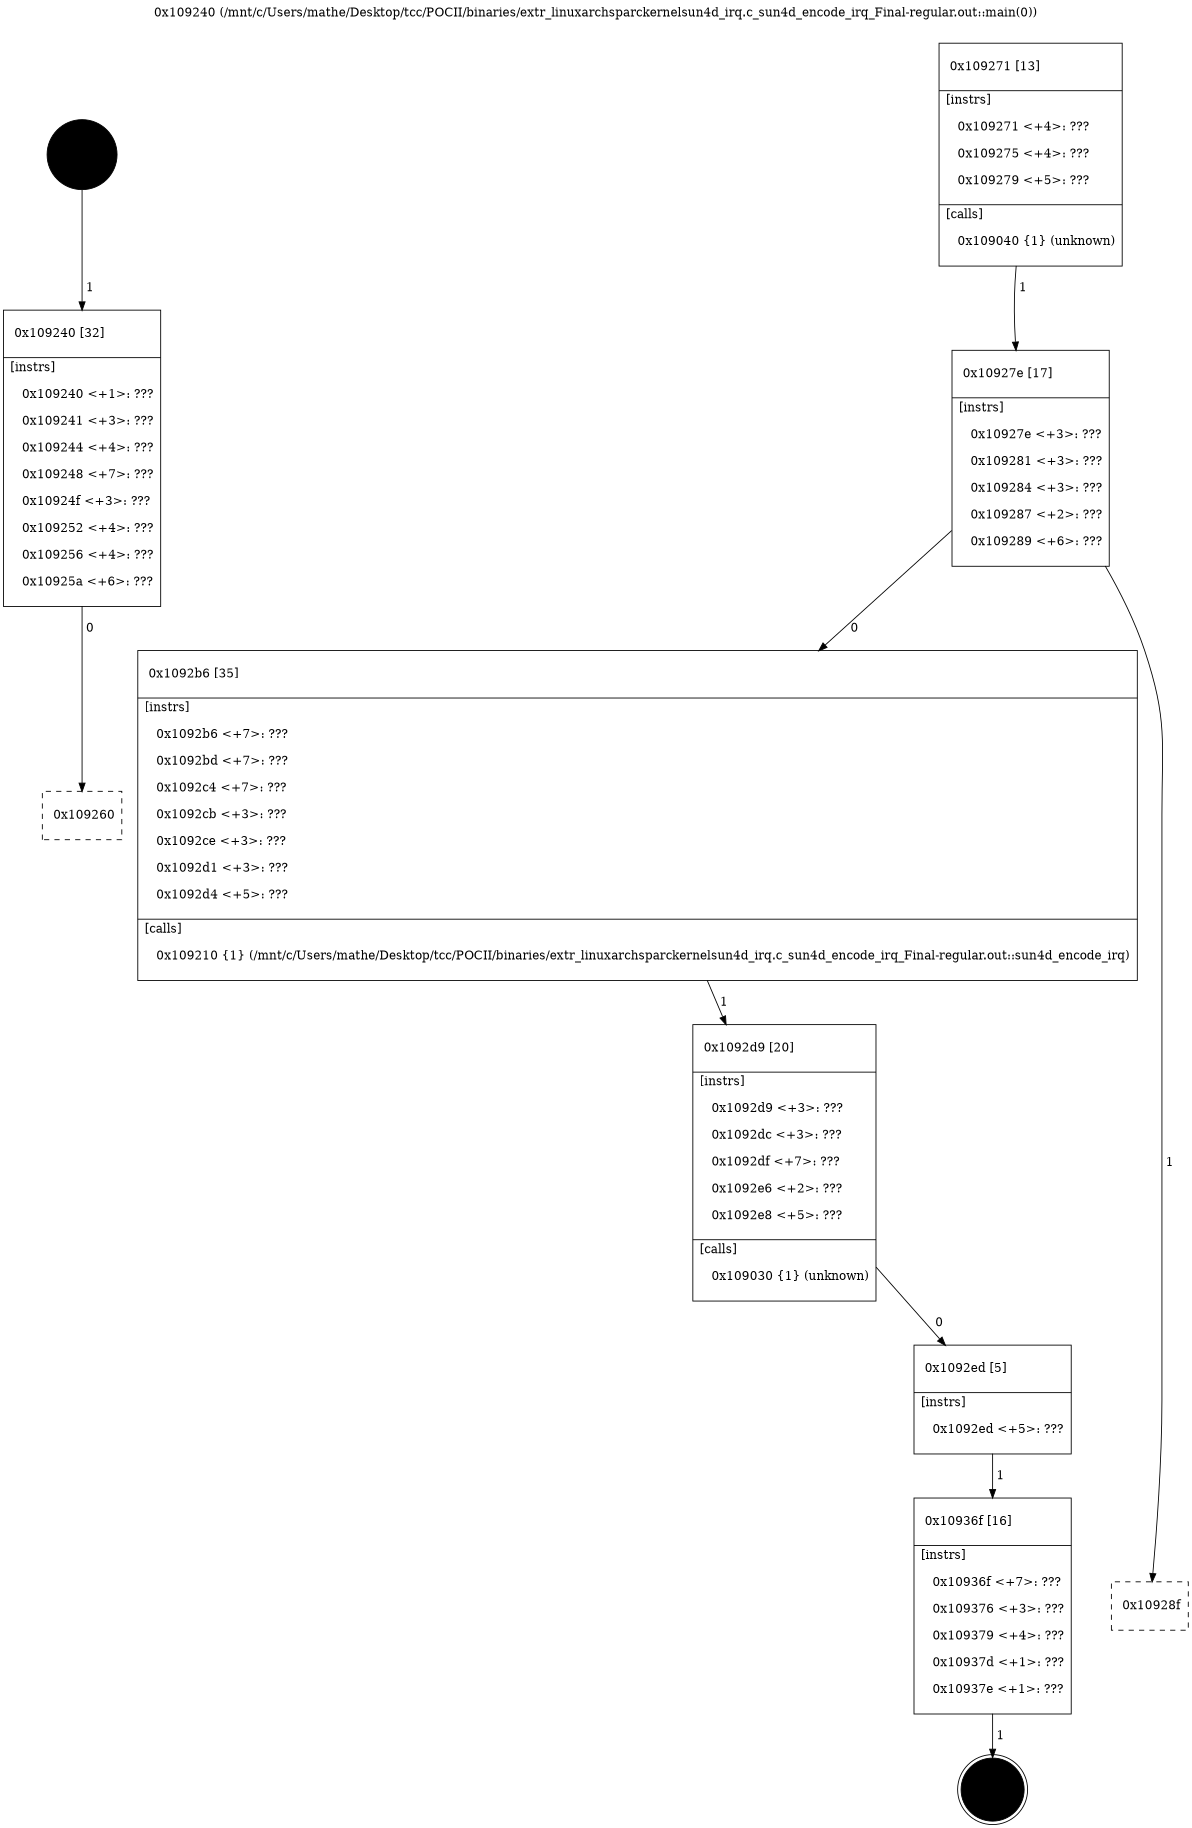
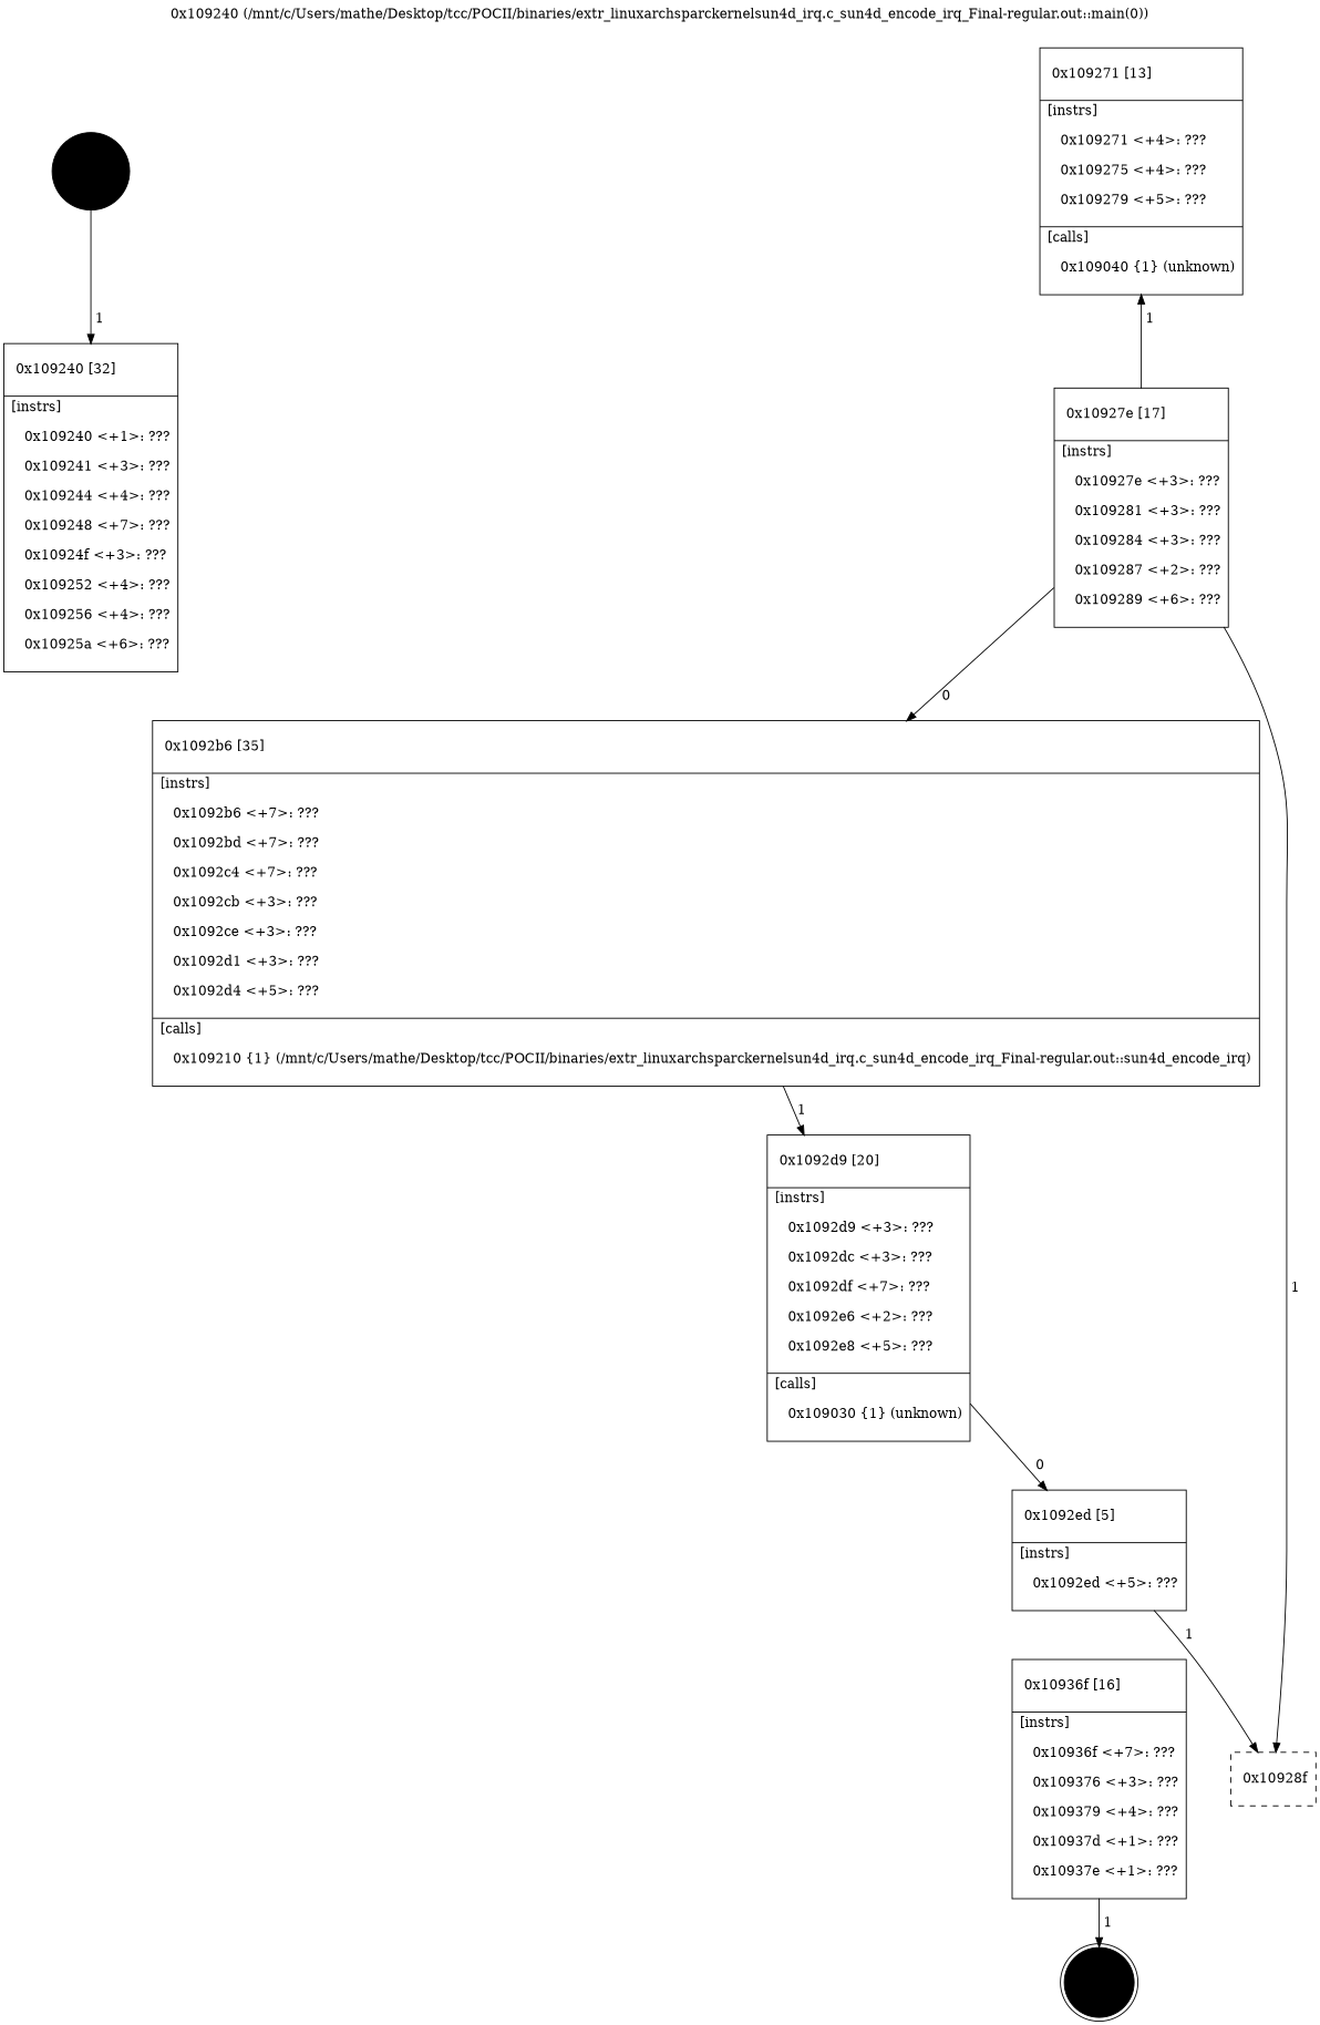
  digraph {
    label="0x109240 (/mnt/c/Users/mathe/Desktop/tcc/POCII/binaries/extr_linuxarchsparckernelsun4d_irq.c_sun4d_encode_irq_Final-regular.out::main(0))"
    labelloc=t
    node [shape=record]
    Entry [fillcolor=black height=0.3 shape=circle style=filled width=0.3]
    n2 [label="{\n     0x109240 [32]\l\n     | [instrs]\l\n     &nbsp;&nbsp;0x109240 \<+1\>: ???\l\n     &nbsp;&nbsp;0x109241 \<+3\>: ???\l\n     &nbsp;&nbsp;0x109244 \<+4\>: ???\l\n     &nbsp;&nbsp;0x109248 \<+7\>: ???\l\n     &nbsp;&nbsp;0x10924f \<+3\>: ???\l\n     &nbsp;&nbsp;0x109252 \<+4\>: ???\l\n     &nbsp;&nbsp;0x109256 \<+4\>: ???\l\n     &nbsp;&nbsp;0x10925a \<+6\>: ???\l\n  }"]
-   n3 [label="{\n     0x109260\l\n  }" style=dashed]
    n4 [label="{\n     0x109271 [13]\l\n     | [instrs]\l\n     &nbsp;&nbsp;0x109271 \<+4\>: ???\l\n     &nbsp;&nbsp;0x109275 \<+4\>: ???\l\n     &nbsp;&nbsp;0x109279 \<+5\>: ???\l\n     | [calls]\l\n     &nbsp;&nbsp;0x109040 \{1\} (unknown)\l\n  }"]
    n5 [label="{\n     0x10927e [17]\l\n     | [instrs]\l\n     &nbsp;&nbsp;0x10927e \<+3\>: ???\l\n     &nbsp;&nbsp;0x109281 \<+3\>: ???\l\n     &nbsp;&nbsp;0x109284 \<+3\>: ???\l\n     &nbsp;&nbsp;0x109287 \<+2\>: ???\l\n     &nbsp;&nbsp;0x109289 \<+6\>: ???\l\n  }"]
    n6 [label="{\n     0x1092b6 [35]\l\n     | [instrs]\l\n     &nbsp;&nbsp;0x1092b6 \<+7\>: ???\l\n     &nbsp;&nbsp;0x1092bd \<+7\>: ???\l\n     &nbsp;&nbsp;0x1092c4 \<+7\>: ???\l\n     &nbsp;&nbsp;0x1092cb \<+3\>: ???\l\n     &nbsp;&nbsp;0x1092ce \<+3\>: ???\l\n     &nbsp;&nbsp;0x1092d1 \<+3\>: ???\l\n     &nbsp;&nbsp;0x1092d4 \<+5\>: ???\l\n     | [calls]\l\n     &nbsp;&nbsp;0x109210 \{1\} (/mnt/c/Users/mathe/Desktop/tcc/POCII/binaries/extr_linuxarchsparckernelsun4d_irq.c_sun4d_encode_irq_Final-regular.out::sun4d_encode_irq)\l\n  }"]
    n7 [label="{\n     0x10928f\l\n  }" style=dashed]
    n8 [label="{\n     0x1092d9 [20]\l\n     | [instrs]\l\n     &nbsp;&nbsp;0x1092d9 \<+3\>: ???\l\n     &nbsp;&nbsp;0x1092dc \<+3\>: ???\l\n     &nbsp;&nbsp;0x1092df \<+7\>: ???\l\n     &nbsp;&nbsp;0x1092e6 \<+2\>: ???\l\n     &nbsp;&nbsp;0x1092e8 \<+5\>: ???\l\n     | [calls]\l\n     &nbsp;&nbsp;0x109030 \{1\} (unknown)\l\n  }"]
    n9 [label="{\n     0x1092ed [5]\l\n     | [instrs]\l\n     &nbsp;&nbsp;0x1092ed \<+5\>: ???\l\n  }"]
    n10 [label="{\n     0x10936f [16]\l\n     | [instrs]\l\n     &nbsp;&nbsp;0x10936f \<+7\>: ???\l\n     &nbsp;&nbsp;0x109376 \<+3\>: ???\l\n     &nbsp;&nbsp;0x109379 \<+4\>: ???\l\n     &nbsp;&nbsp;0x10937d \<+1\>: ???\l\n     &nbsp;&nbsp;0x10937e \<+1\>: ???\l\n  }"]
    Exit [fillcolor=black height=0.3 peripheries=2 shape=circle style=filled width=0.3]
    Entry -> n2 [label=" 1"]
-   n2 -> n3 [label=" 0"]
-   n4 -> n5 [label=" 1"]
+   n5 -> n4 [label=" 1"]
    n5 -> n6 [label=" 0"]
    n5 -> n7 [label=" 1"]
    n6 -> n8 [label=" 1"]
    n8 -> n9 [label=" 0"]
-   n9 -> n10 [label=" 1"]
+   n9 -> n7 [label=" 1"]
    n10 -> Exit [label=" 1"]
  }
